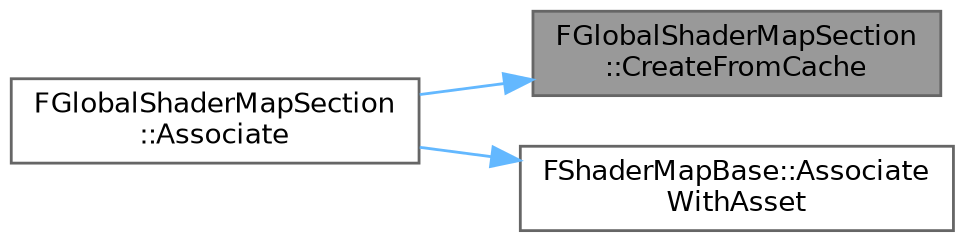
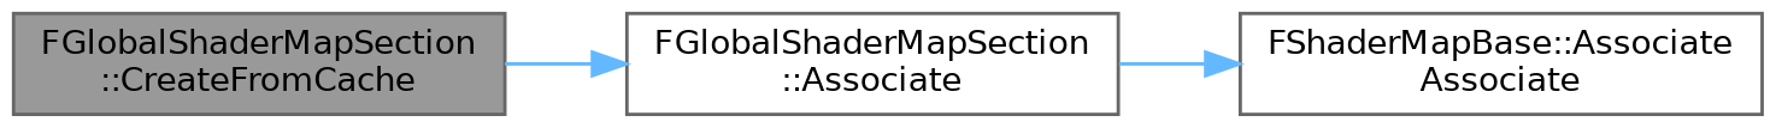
  digraph {
    rankdir=LR
    node [color=grey40 fillcolor=white fontname=Helvetica fontsize=10 shape=box style=filled]
    edge [color=steelblue1 fontname=Helvetica fontsize=10 labelfontname=Helvetica labelfontsize=10 style=solid]
    n1 [color=gray40 fillcolor=grey60 fontcolor=black height=0.2 label="FGlobalShaderMapSection\l::CreateFromCache" width=0.4]
    n2 [height=0.2 label="FGlobalShaderMapSection\l::Associate" width=0.4]
-   n3 [height=0.2 label="FShaderMapBase::Associate\lWithAsset" width=0.4]
-   n2 -> n1
+   n3 [height=0.2 label="FShaderMapBase::Associate\lAssociate" width=0.4]
+   n1 -> n2
    n2 -> n3
  }
